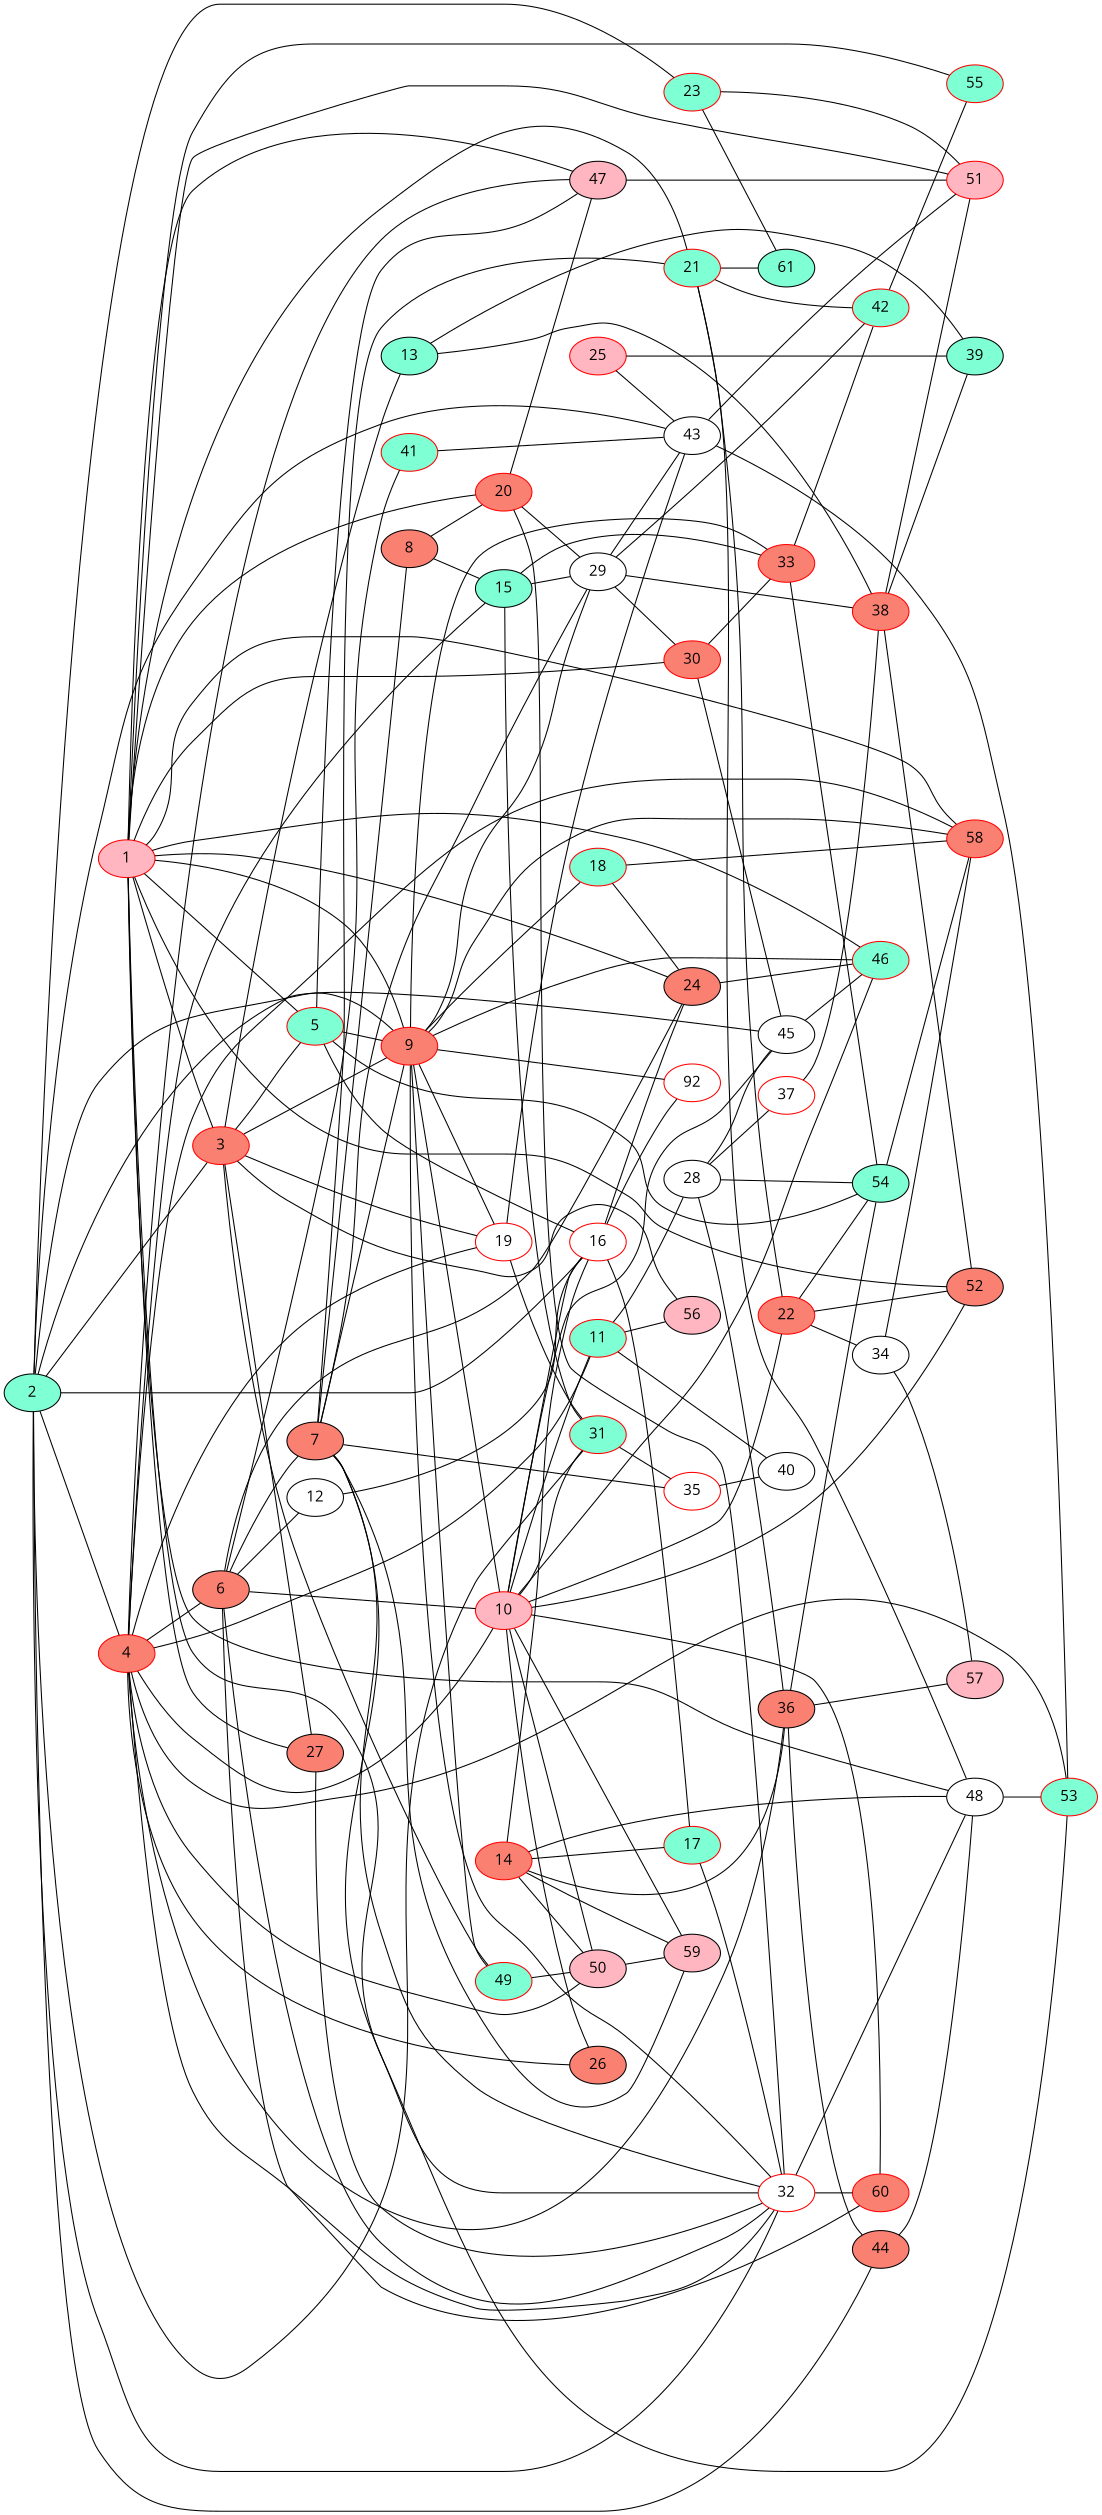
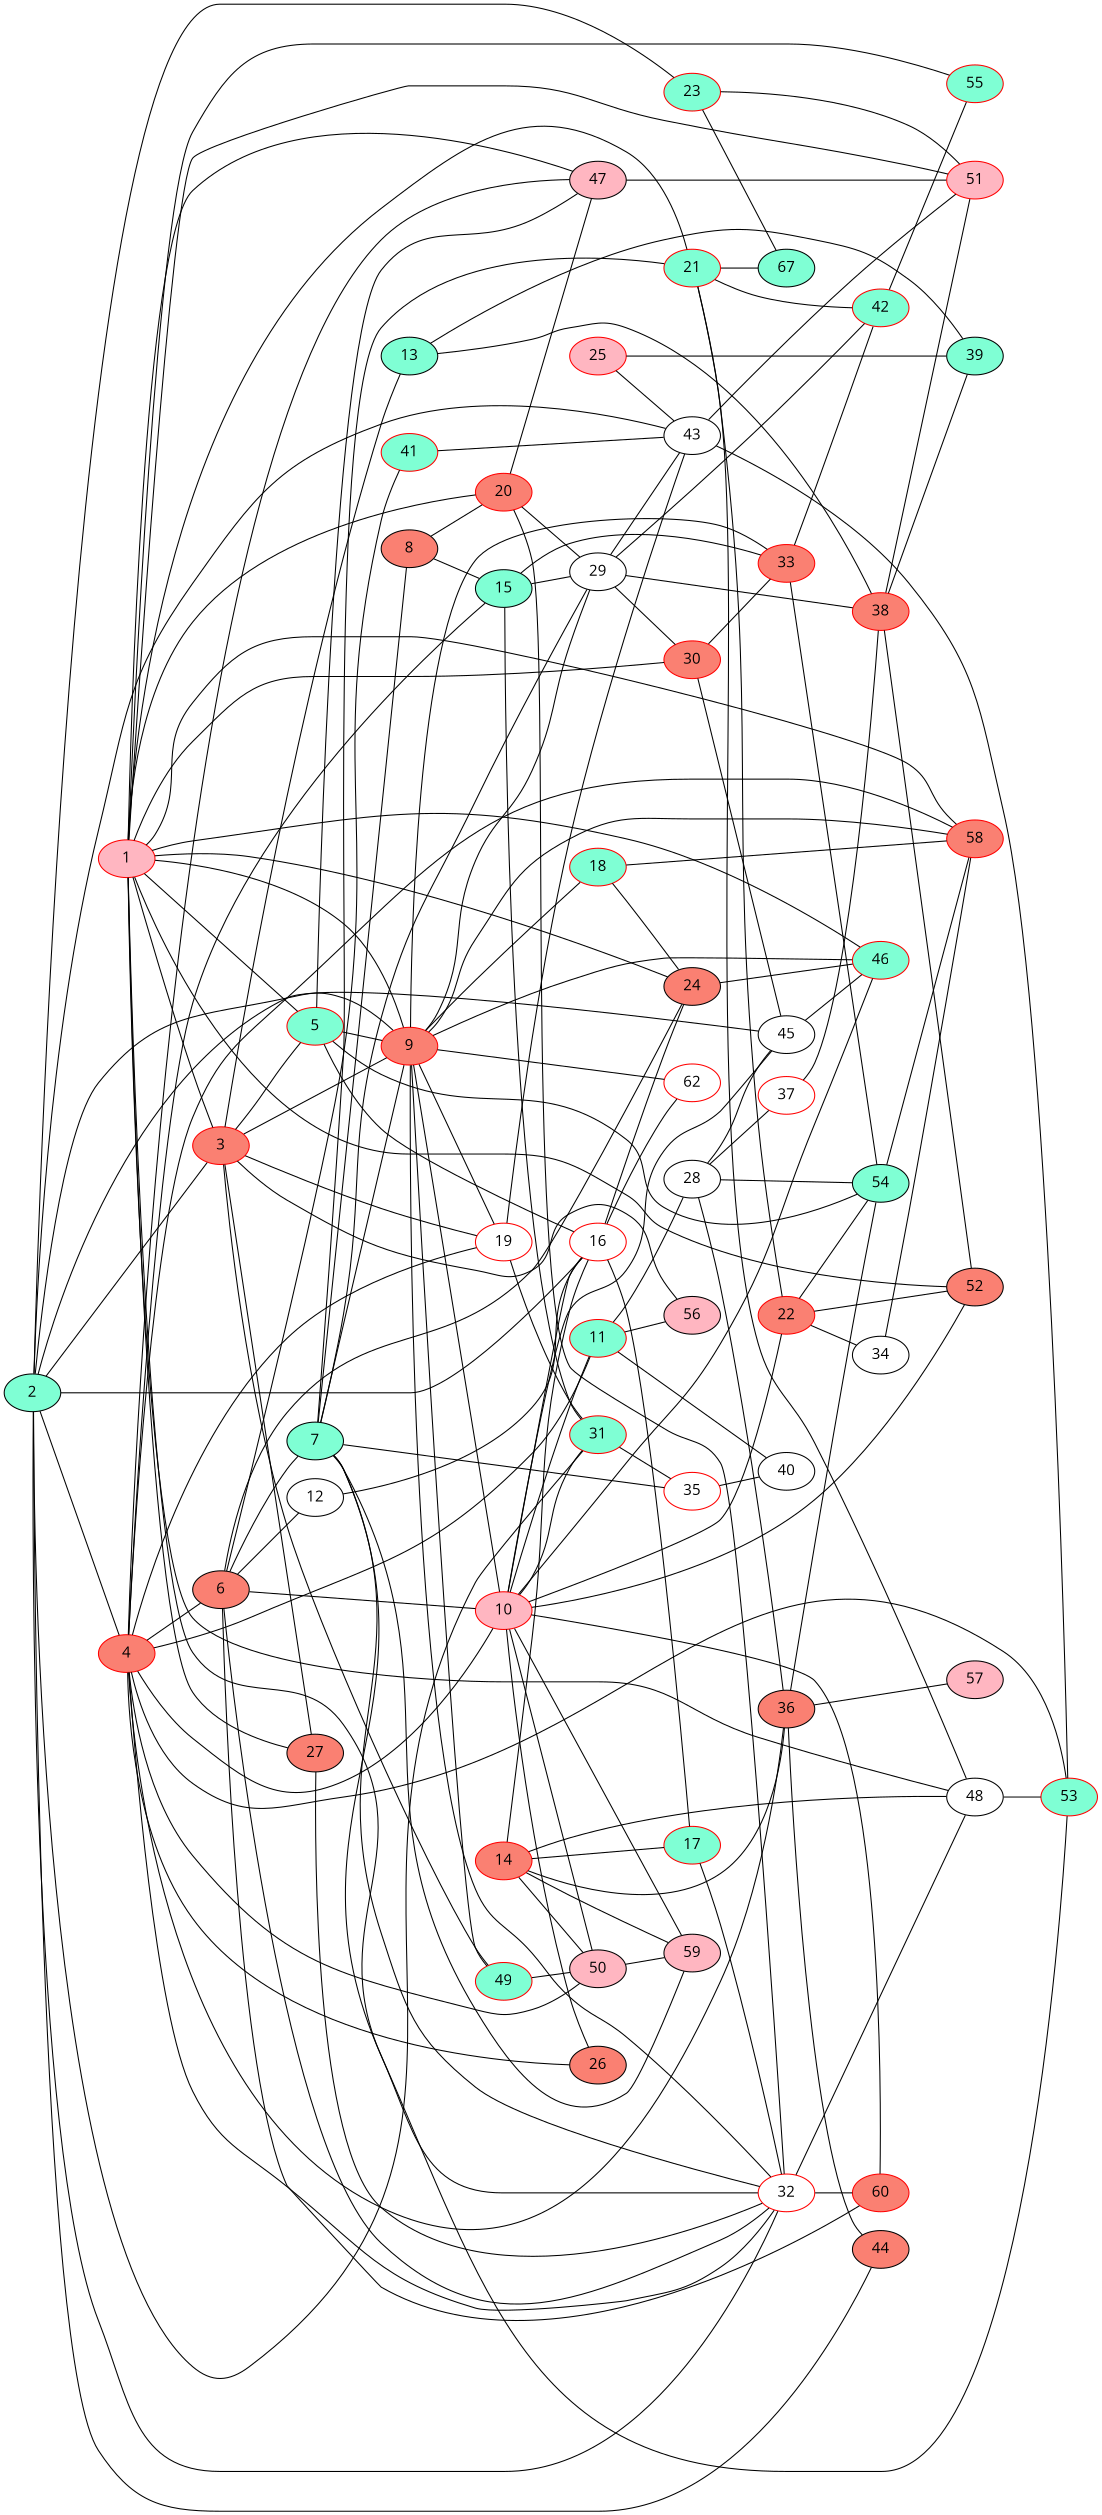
  graph {
    fontname="Open Sans"
    rankdir=LR
    node [color=red fillcolor=aquamarine fontname="Open Sans" style=filled]
    edge [fontname="Open Sans" weight=1.0]
    1 [fillcolor=lightpink]
    3 [fillcolor=salmon]
    5
    9 [fillcolor=salmon]
    21
    24 [color=black fillcolor=salmon]
    27 [color=black fillcolor=salmon]
    30 [fillcolor=salmon]
    32 [fillcolor=white]
    46
    47 [color=black fillcolor=lightpink]
    48 [color=black fillcolor=white]
    51 [fillcolor=lightpink]
    52 [color=black fillcolor=salmon]
    55
    58 [fillcolor=salmon]
    20 [fillcolor=salmon]
    13 [color=black]
    19 [fillcolor=white]
    49
    56 [color=black fillcolor=lightpink]
    16 [fillcolor=white]
    54 [color=black]
    10 [fillcolor=lightpink]
    29 [color=black fillcolor=white]
    18
    33 [fillcolor=salmon]
-   62 [fillcolor=white label=92]
+   62 [fillcolor=white]
    22 [fillcolor=salmon]
    42
-   61 [color=black]
+   61 [color=black label=67]
    45 [color=black fillcolor=white]
    60 [fillcolor=salmon]
    43 [color=black fillcolor=white]
    41
    53
    2 [color=black]
    4 [fillcolor=salmon]
    23
    31
    44 [color=black fillcolor=salmon]
    6 [color=black fillcolor=salmon]
    11
    15 [color=black]
    26 [color=black fillcolor=salmon]
    36 [color=black fillcolor=salmon]
    50 [color=black fillcolor=lightpink]
    17
    35 [fillcolor=white]
    38 [fillcolor=salmon]
    39 [color=black]
-   7 [color=black fillcolor=salmon]
+   7 [color=black]
    12 [color=black fillcolor=white]
    59 [color=black fillcolor=lightpink]
    28 [color=black fillcolor=white]
    40 [color=black fillcolor=white]
    57 [color=black fillcolor=lightpink]
    8 [color=black fillcolor=salmon]
    14 [fillcolor=salmon]
    34 [color=black fillcolor=white]
    37 [fillcolor=white]
    25 [fillcolor=lightpink]
    1 -- 3 [weight=3.0]
    1 -- 5
    1 -- 9 [weight=2.0]
    1 -- 21
    1 -- 24
    1 -- 27
    1 -- 30
    1 -- 32
    1 -- 46
    1 -- 47
    1 -- 48
    1 -- 51
    1 -- 52
    1 -- 55
    1 -- 58
    1 -- 20
    3 -- 5
    3 -- 9
    3 -- 27
    3 -- 13 [weight=2.0]
    3 -- 19
    3 -- 49
    3 -- 56
    5 -- 9
    5 -- 47
    5 -- 16 [weight=2.0]
    5 -- 54
    9 -- 32
    9 -- 46 [weight=2.0]
    9 -- 58
    9 -- 19
    9 -- 49
    9 -- 10 [weight=2.0]
    9 -- 29
    9 -- 18
    9 -- 33
    9 -- 62
    21 -- 48
    21 -- 22
    21 -- 42
    21 -- 61
    24 -- 46
    27 -- 32
    30 -- 33
    30 -- 45
    32 -- 48
    32 -- 60
    47 -- 51
    48 -- 53
    20 -- 32
    20 -- 47
    20 -- 29
    13 -- 38
    13 -- 39
    19 -- 43
    19 -- 31
    49 -- 50
    16 -- 24
    16 -- 62 [weight=2.0]
    16 -- 17
    54 -- 58
    10 -- 46
    10 -- 52
    10 -- 16 [weight=3.0]
    10 -- 22
    10 -- 45
    10 -- 60
    10 -- 31
    10 -- 11
    10 -- 26
    10 -- 50
    10 -- 59
    29 -- 30
    29 -- 42
    29 -- 43
    29 -- 38 [weight=2.0]
    18 -- 24
    18 -- 58
    33 -- 54
    33 -- 42
    22 -- 52
    22 -- 54
    22 -- 34
    42 -- 55
    45 -- 46
    43 -- 51
    43 -- 53
    41 -- 43
    2 -- 3
    2 -- 9
    2 -- 32
    2 -- 16
    2 -- 45
    2 -- 43
    2 -- 4 [weight=2.0]
    2 -- 23
    2 -- 31
    2 -- 44
    4 -- 32
    4 -- 47
    4 -- 58
    4 -- 19
    4 -- 10
    4 -- 53
    4 -- 6
    4 -- 11
    4 -- 15
    4 -- 26
    4 -- 36
    4 -- 50
    23 -- 51
    23 -- 61
    31 -- 35
-   44 -- 48
    6 -- 24
    6 -- 32 [weight=2.0]
    6 -- 10
    6 -- 60 [weight=2.0]
    6 -- 41
    6 -- 7
    6 -- 12 [weight=2.0]
    11 -- 56
    11 -- 28
    11 -- 40
    15 -- 29 [weight=3.0]
    15 -- 33
    15 -- 31
    36 -- 54
    36 -- 44
    36 -- 57
    50 -- 59
    17 -- 32
    35 -- 40
    38 -- 51
    38 -- 52
    38 -- 39
    7 -- 9
    7 -- 21
    7 -- 32
    7 -- 29 [weight=2.0]
    7 -- 53 [weight=2.0]
    7 -- 35
    7 -- 59
    7 -- 8 [weight=2.0]
    12 -- 16
    28 -- 54
    28 -- 45
    28 -- 36
    28 -- 37
    8 -- 20
    8 -- 15
    14 -- 48
    14 -- 16
    14 -- 36
    14 -- 50
    14 -- 17
    14 -- 59
    34 -- 58
-   34 -- 57
    37 -- 38
    25 -- 43
    25 -- 39
  }
